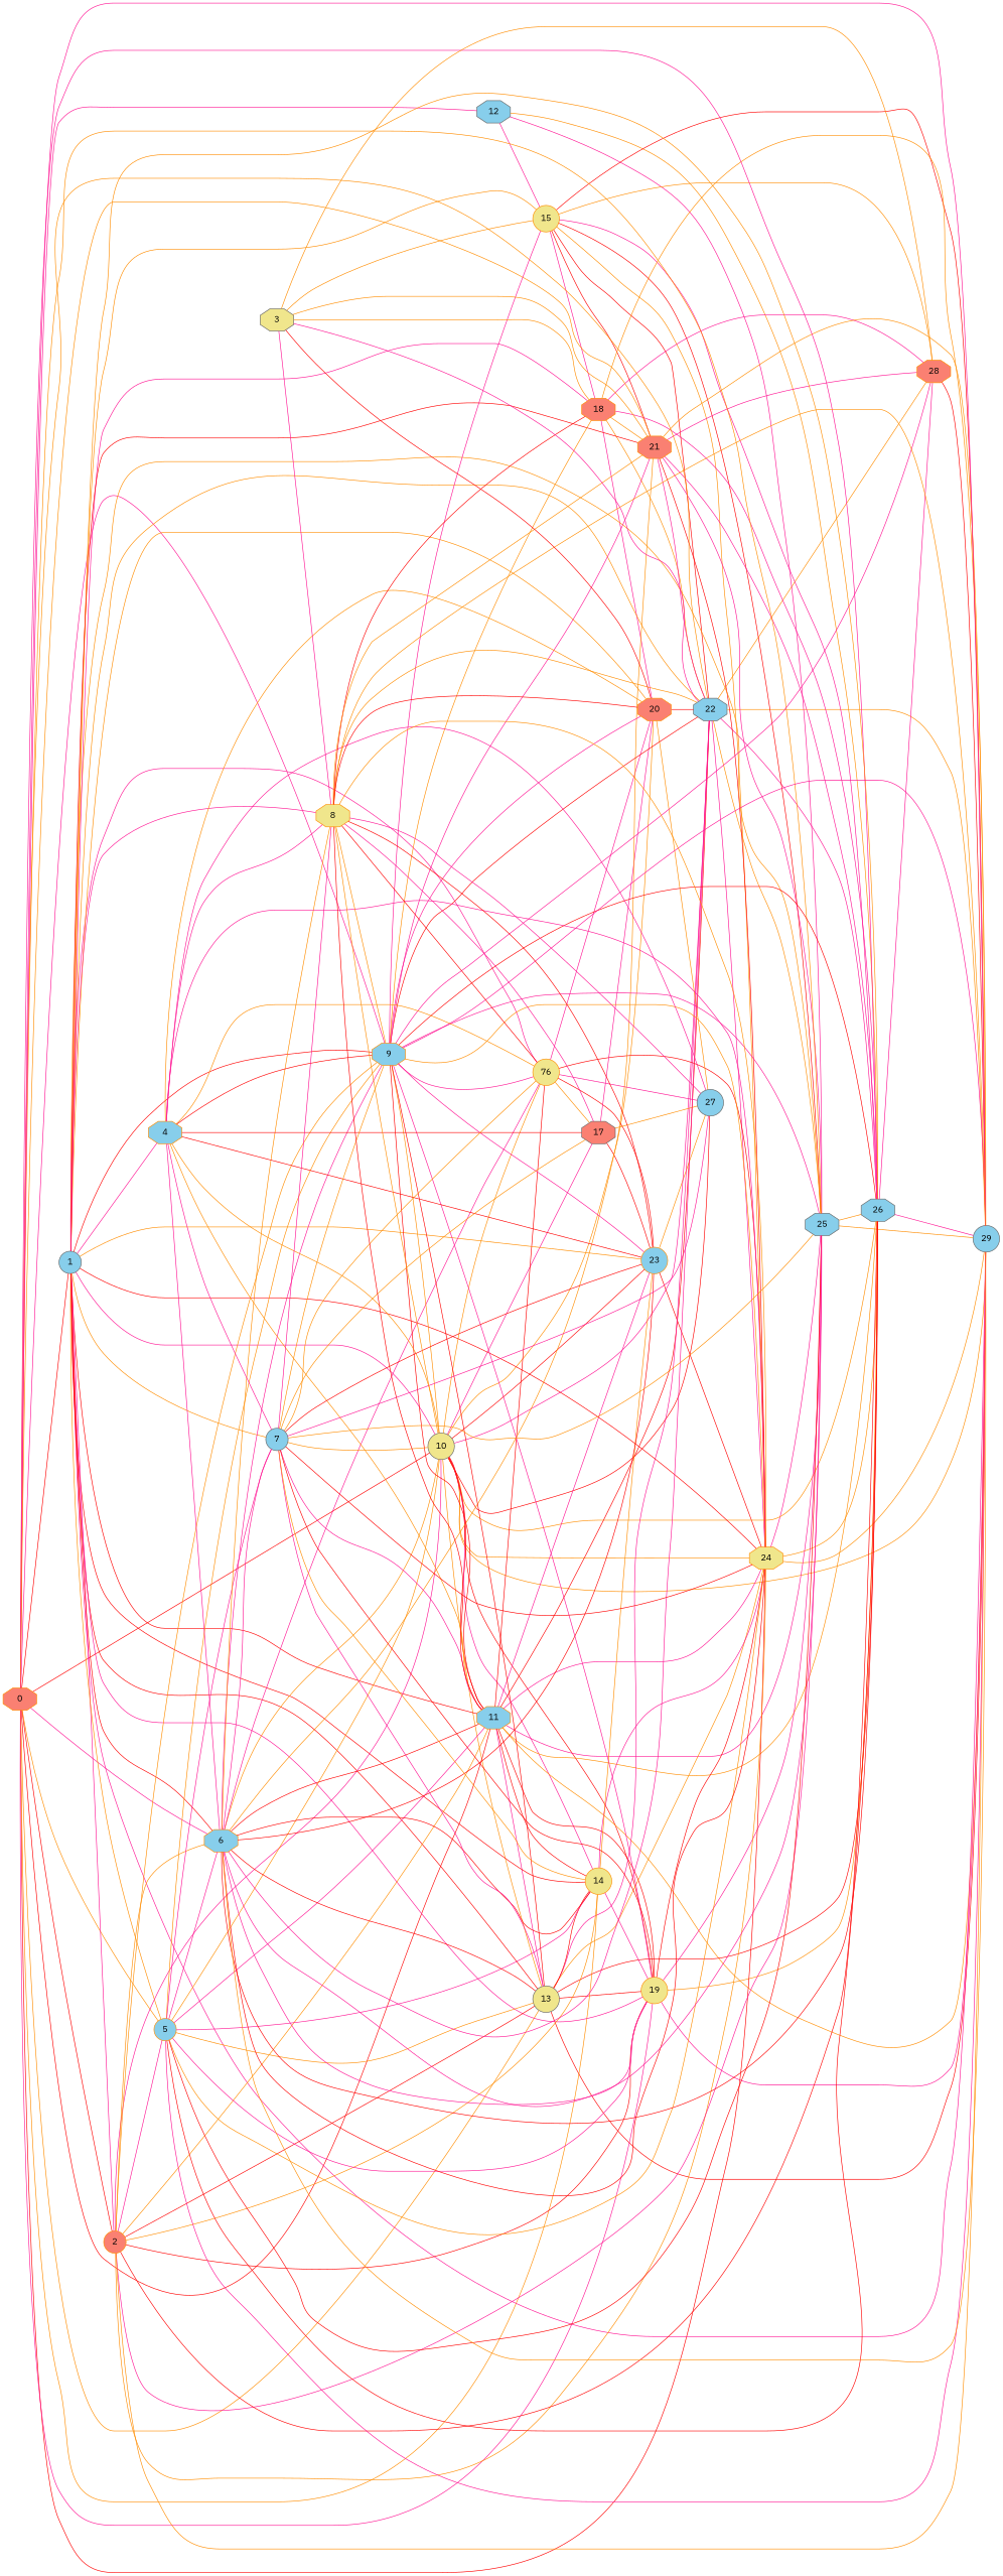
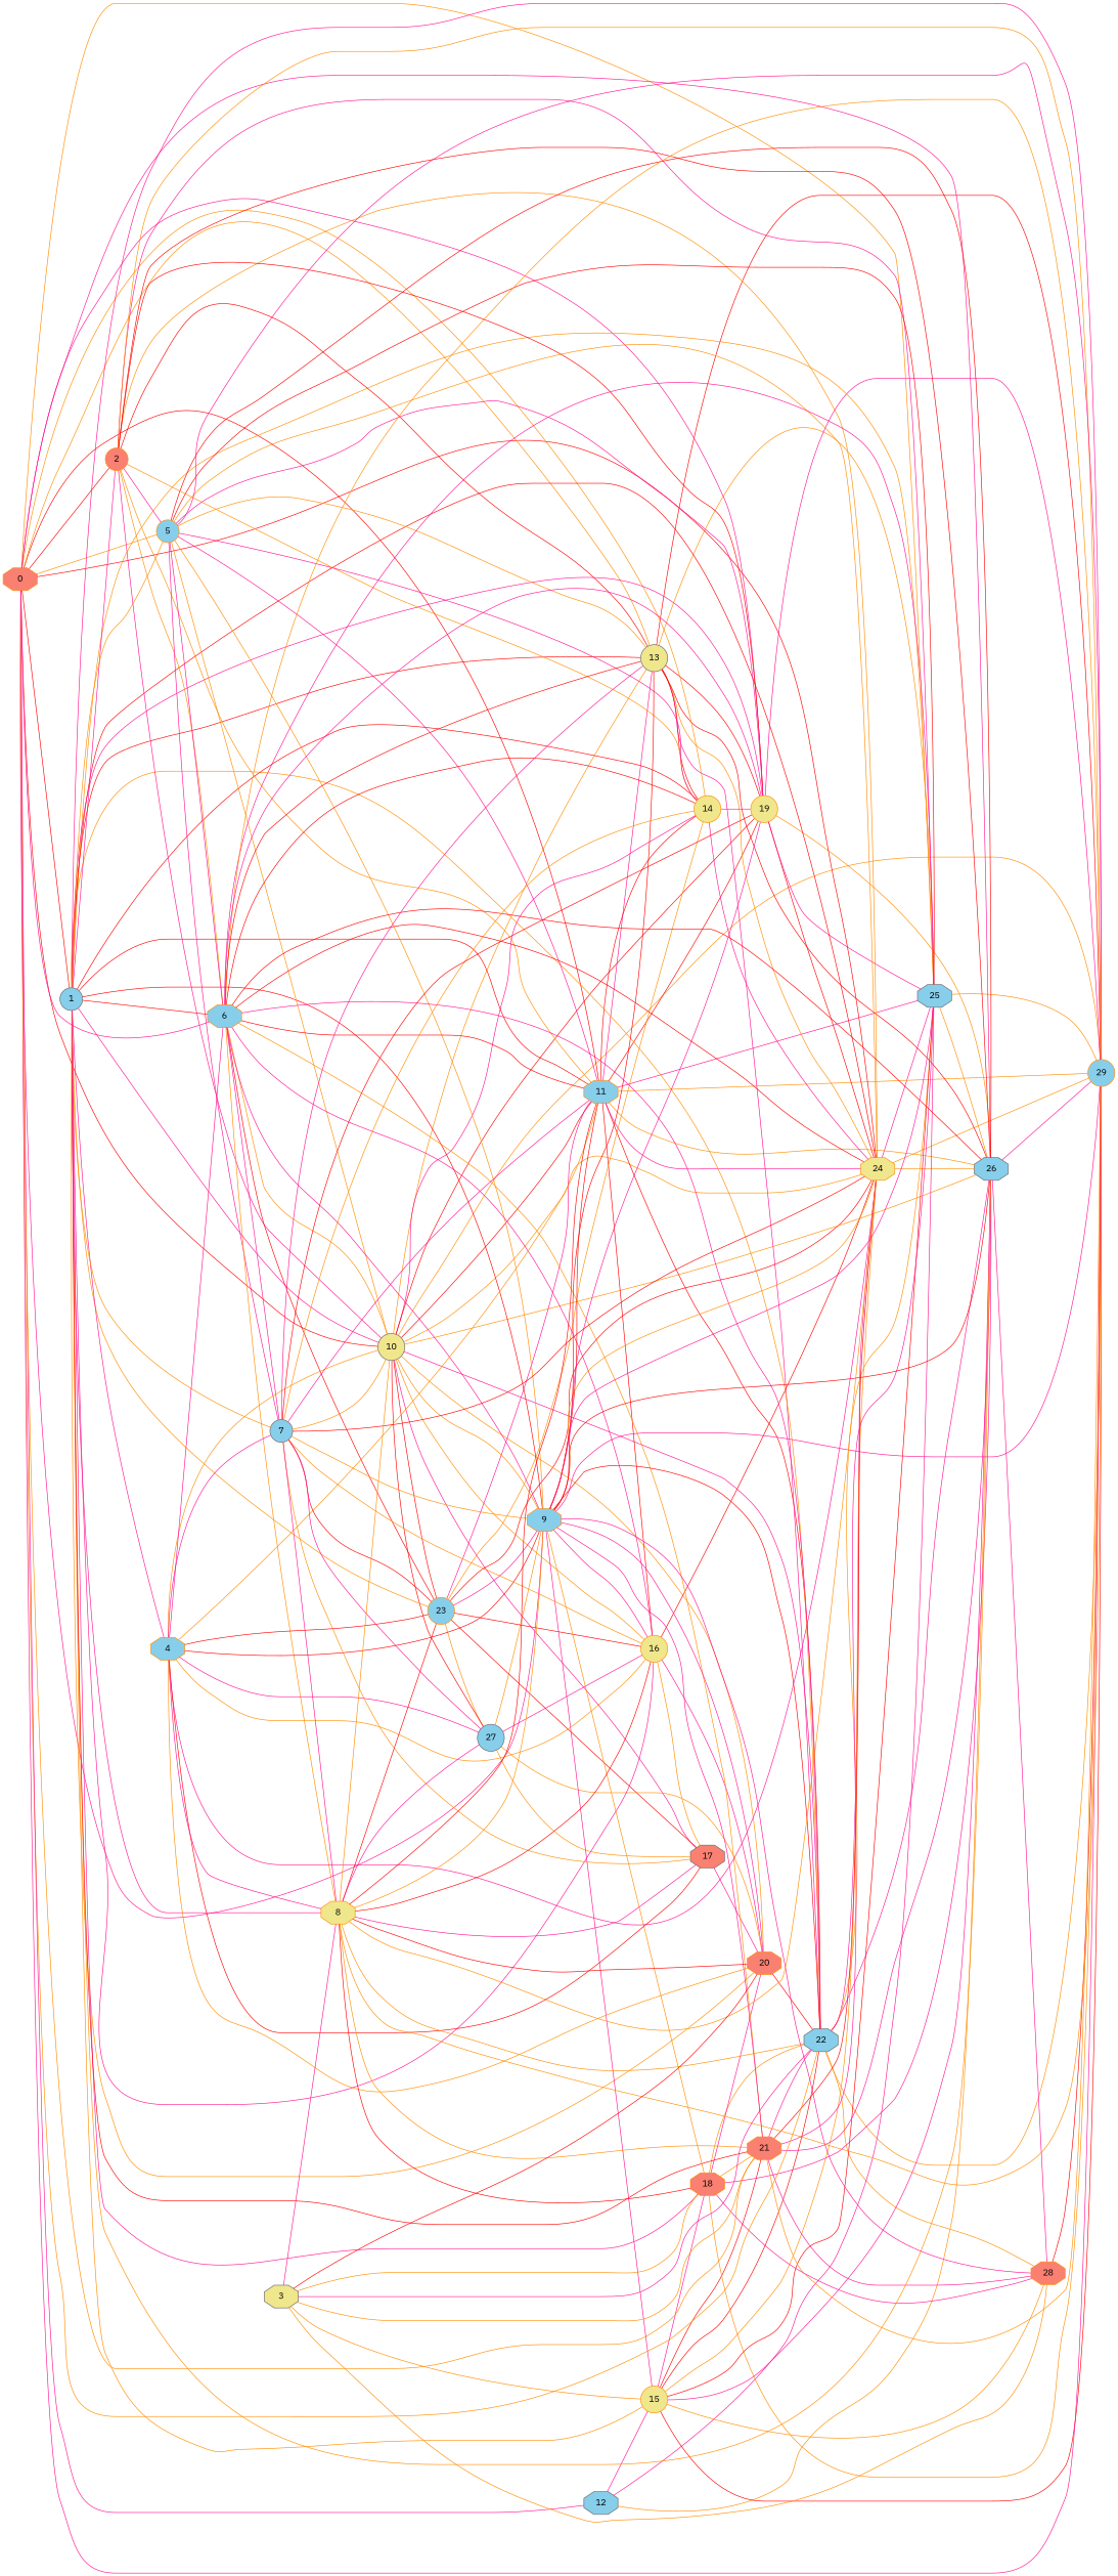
  graph {
    fontname="IBM Plex Sans"
    rankdir=LR
    node [color=darkorange fillcolor=skyblue fontname="IBM Plex Sans" shape=octagon style=filled]
    edge [color=deeppink fontname="IBM Plex Sans"]
    22 [color=gray40]
    24 [fillcolor=khaki]
    25 [color=gray40]
    26 [color=gray40]
    28 [fillcolor=salmon]
-   29 [color=gray40 shape=circle]
+   29 [shape=circle]
    23 [shape=circle]
    27 [color=gray40 shape=circle]
    10 [color=gray40 fillcolor=khaki shape=circle]
    11
    13 [color=gray40 fillcolor=khaki shape=circle]
    14 [fillcolor=khaki shape=circle]
-   16 [fillcolor=khaki shape=circle label=76]
+   16 [fillcolor=khaki shape=circle]
    17 [color=gray40 fillcolor=salmon]
    19 [fillcolor=khaki shape=circle]
    20 [fillcolor=salmon]
    12 [color=gray40]
    15 [fillcolor=khaki shape=circle]
    18 [fillcolor=salmon]
    21 [fillcolor=salmon]
    0 [fillcolor=salmon]
    1 [color=gray40 shape=circle]
    2 [fillcolor=salmon shape=circle]
    5 [shape=circle]
    6
    9
    4
    7 [color=gray40 shape=circle]
    8 [fillcolor=khaki]
    3 [color=gray40 fillcolor=khaki]
    22 -- 24
    22 -- 25 [color=darkorange]
    22 -- 26
    22 -- 28 [color=darkorange]
    22 -- 29 [color=darkorange]
    24 -- 25
    24 -- 26 [color=darkorange]
    24 -- 29 [color=darkorange]
    25 -- 26 [color=darkorange]
    25 -- 29 [color=darkorange]
    26 -- 28
    26 -- 29
    28 -- 29 [color=red]
    23 -- 24 [color=red]
    23 -- 27 [color=darkorange]
    10 -- 22
    10 -- 24 [color=darkorange]
    10 -- 26 [color=darkorange]
    10 -- 29 [color=darkorange]
    10 -- 23 [color=red]
    10 -- 27 [color=red]
    10 -- 11 [color=red]
    10 -- 13 [color=darkorange]
    10 -- 14
    10 -- 16 [color=darkorange]
    10 -- 17
    10 -- 19 [color=red]
    10 -- 20 [color=darkorange]
    11 -- 22 [color=red]
    11 -- 24
    11 -- 25
    11 -- 26 [color=darkorange]
    11 -- 29 [color=darkorange]
    11 -- 23
    11 -- 13
    11 -- 14 [color=red]
    11 -- 16 [color=red]
    11 -- 19 [color=red]
    13 -- 22
    13 -- 24 [color=darkorange]
-   7 -- 25 [color=darkorange]
+   13 -- 25 [color=darkorange]
    13 -- 26 [color=red]
    13 -- 29 [color=red]
    13 -- 14 [color=red]
    13 -- 19 [color=red]
    14 -- 24
    14 -- 23 [color=darkorange]
    14 -- 19
    16 -- 24 [color=red]
    16 -- 23 [color=red]
    16 -- 27
    16 -- 17 [color=darkorange]
    16 -- 20
    17 -- 23 [color=red]
    17 -- 27 [color=darkorange]
    17 -- 20
    19 -- 24 [color=red]
    19 -- 25
    19 -- 26 [color=darkorange]
    19 -- 29
    20 -- 22 [color=red]
    20 -- 27 [color=darkorange]
    12 -- 25
    12 -- 26 [color=darkorange]
    12 -- 15
    15 -- 22 [color=red]
    15 -- 24 [color=darkorange]
    15 -- 25 [color=red]
    15 -- 26
    15 -- 28 [color=darkorange]
    15 -- 29 [color=red]
    15 -- 18
    15 -- 21 [color=red]
    18 -- 22 [color=darkorange]
    18 -- 26
    18 -- 28
    18 -- 29 [color=darkorange]
    18 -- 20
    18 -- 21 [color=darkorange]
    21 -- 22
    21 -- 24 [color=red]
    21 -- 25
    21 -- 26
    21 -- 28
    21 -- 29 [color=darkorange]
    0 -- 22 [color=darkorange]
    0 -- 24 [color=red]
    0 -- 25 [color=darkorange]
    0 -- 26
    0 -- 29
    0 -- 10 [color=red]
    0 -- 11 [color=red]
    0 -- 13 [color=darkorange]
    0 -- 14 [color=darkorange]
    0 -- 19
    0 -- 12
    0 -- 21 [color=darkorange]
    0 -- 1 [color=red]
    0 -- 2 [color=red]
    0 -- 5 [color=darkorange]
    0 -- 6
    0 -- 9
    1 -- 22 [color=darkorange]
    1 -- 24 [color=red]
    1 -- 25 [color=darkorange]
    1 -- 26 [color=darkorange]
    1 -- 29
    1 -- 23 [color=darkorange]
    1 -- 10
    1 -- 11 [color=red]
    1 -- 13 [color=red]
    1 -- 14 [color=red]
    1 -- 16
    1 -- 19
    1 -- 20 [color=darkorange]
    1 -- 15 [color=darkorange]
    1 -- 18
    1 -- 21 [color=red]
    1 -- 2
    1 -- 5 [color=darkorange]
    1 -- 6 [color=red]
    1 -- 9 [color=red]
    1 -- 4
    1 -- 7 [color=darkorange]
    1 -- 8
    2 -- 24 [color=darkorange]
    2 -- 25
    2 -- 26 [color=red]
    2 -- 29 [color=darkorange]
    2 -- 10
    2 -- 11 [color=darkorange]
    2 -- 13 [color=red]
    2 -- 14 [color=darkorange]
    2 -- 19 [color=red]
    2 -- 5
    2 -- 6 [color=darkorange]
-   2 -- 9 [color=darkorange]
+   27 -- 9 [color=darkorange]
    5 -- 24 [color=darkorange]
    5 -- 25 [color=red]
    5 -- 26 [color=red]
    5 -- 29
    5 -- 10 [color=darkorange]
    5 -- 11
    5 -- 13 [color=darkorange]
    5 -- 14
    5 -- 19
    5 -- 6
    5 -- 9 [color=darkorange]
    5 -- 7
    6 -- 22
    6 -- 24 [color=red]
    6 -- 25
    6 -- 26 [color=red]
    6 -- 29 [color=darkorange]
    6 -- 23 [color=red]
    6 -- 10 [color=darkorange]
    6 -- 11 [color=red]
    6 -- 13 [color=red]
    6 -- 14 [color=red]
    6 -- 16
    6 -- 19
    6 -- 21 [color=darkorange]
    6 -- 9
    6 -- 7
    6 -- 8 [color=darkorange]
    9 -- 22 [color=red]
    9 -- 24 [color=darkorange]
    9 -- 25
    9 -- 26 [color=red]
    9 -- 28
    9 -- 29
    9 -- 23
    9 -- 10 [color=darkorange]
    9 -- 11 [color=red]
    9 -- 13 [color=red]
    9 -- 16
    9 -- 19
    9 -- 20
    9 -- 15
    9 -- 18 [color=darkorange]
    9 -- 21
    4 -- 24
    4 -- 23 [color=red]
    4 -- 27
    4 -- 10 [color=darkorange]
    4 -- 11 [color=darkorange]
    4 -- 16 [color=darkorange]
    4 -- 17 [color=red]
    4 -- 20 [color=darkorange]
    4 -- 6
    4 -- 9 [color=red]
    4 -- 7
    4 -- 8
    7 -- 24 [color=red]
    7 -- 23 [color=red]
    7 -- 27
    7 -- 10 [color=darkorange]
    7 -- 11
    7 -- 13
    7 -- 14 [color=darkorange]
    7 -- 16 [color=darkorange]
    7 -- 17 [color=darkorange]
    7 -- 19 [color=red]
    7 -- 9 [color=darkorange]
    7 -- 8
    8 -- 22 [color=darkorange]
    8 -- 24 [color=darkorange]
    8 -- 29 [color=darkorange]
    8 -- 23 [color=red]
    8 -- 27
    8 -- 10 [color=darkorange]
    8 -- 11 [color=red]
    8 -- 16 [color=red]
    8 -- 17
    8 -- 20 [color=red]
    8 -- 18 [color=red]
    8 -- 21 [color=darkorange]
    8 -- 9 [color=darkorange]
    3 -- 22
    3 -- 28 [color=darkorange]
    3 -- 20 [color=red]
    3 -- 15 [color=darkorange]
    3 -- 18 [color=darkorange]
    3 -- 21 [color=darkorange]
    3 -- 8
  }
